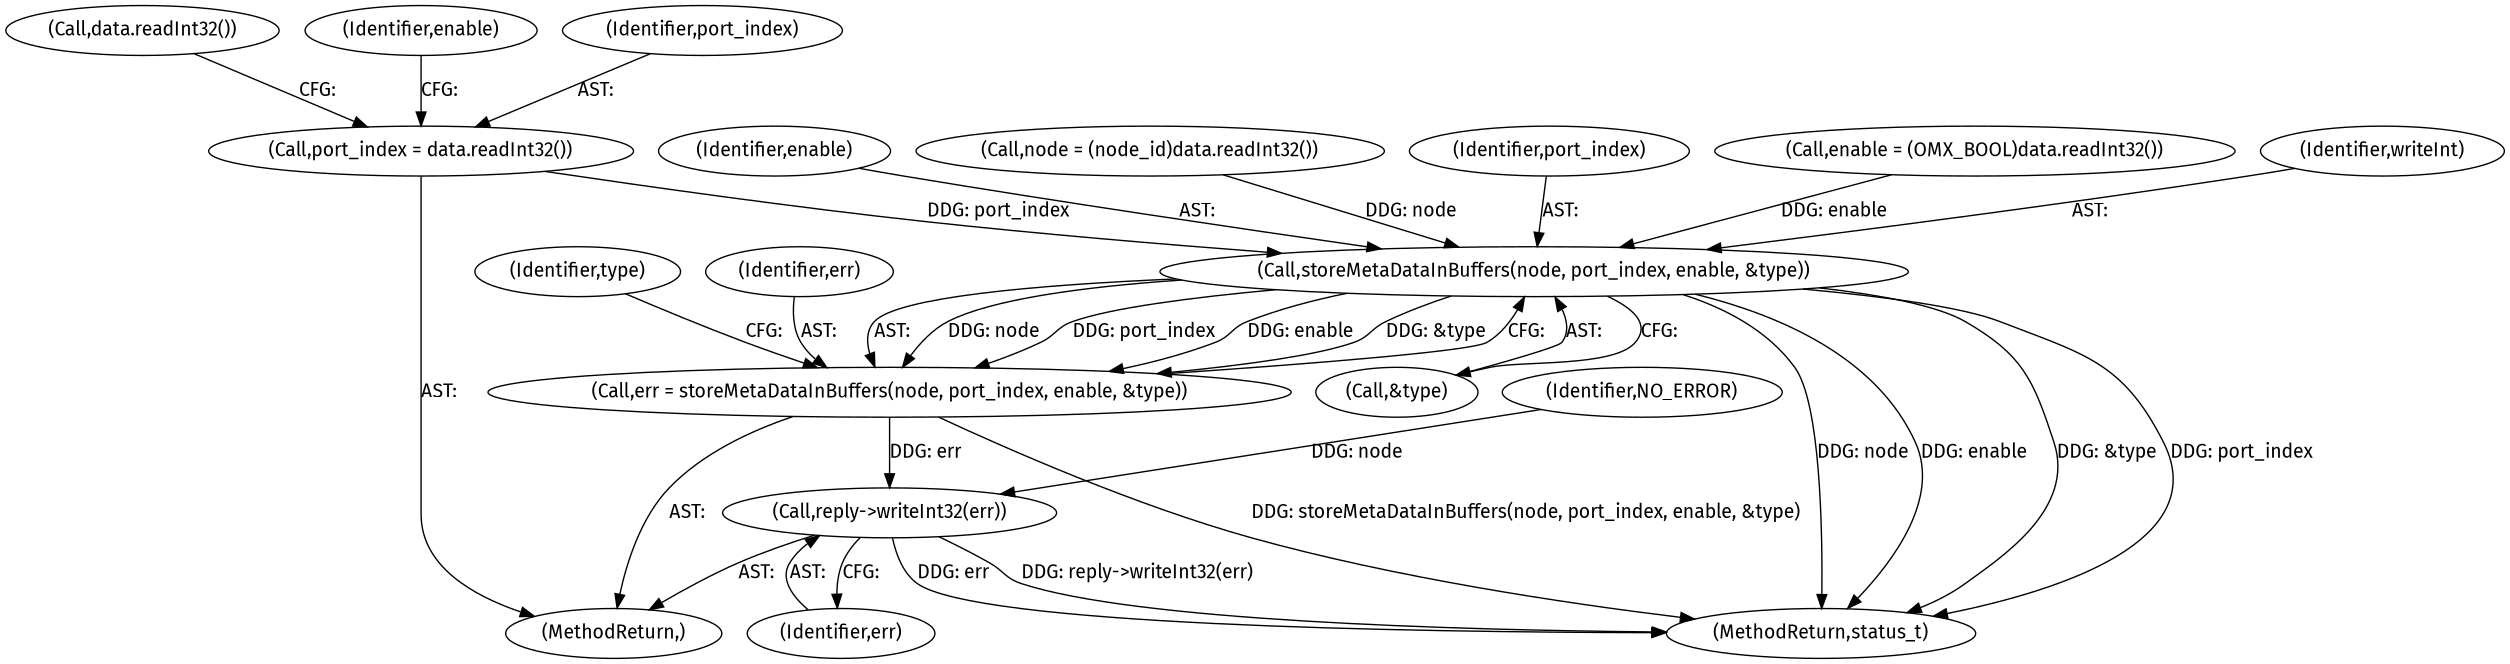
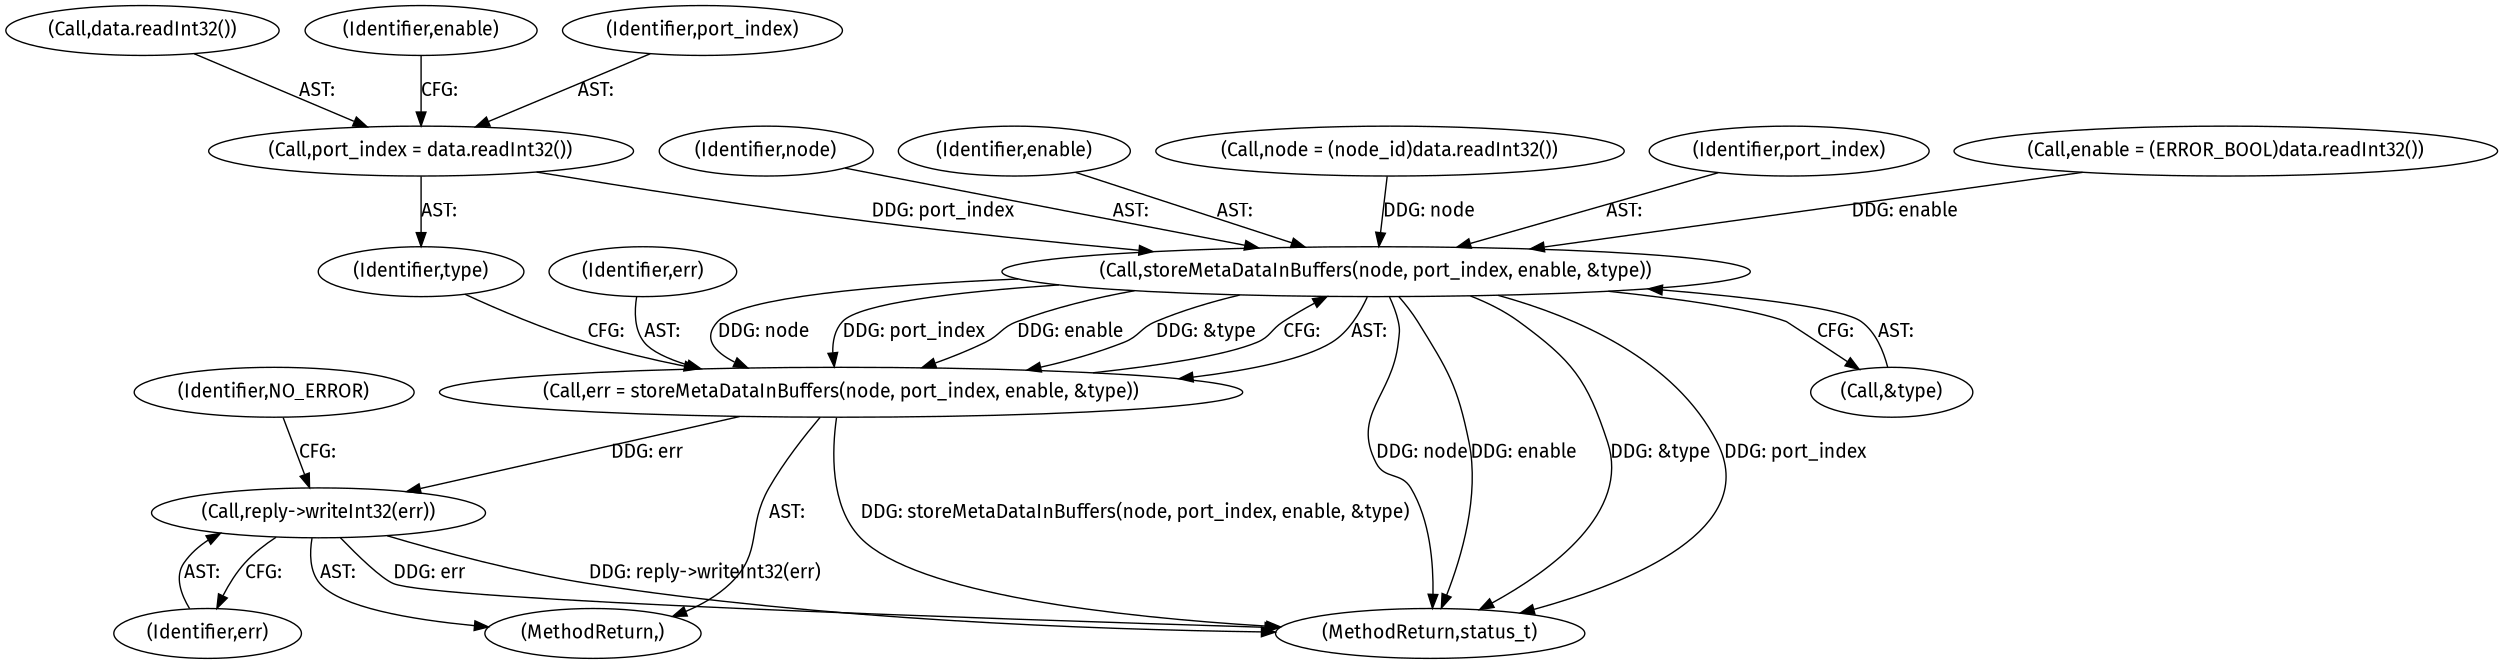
  digraph {
    fontname="Fira Sans"
    node [fontname="Fira Sans"]
    edge [fontname="Fira Sans"]
    n1 [label="(Call,port_index = data.readInt32())"]
    n2 [label="(Call,storeMetaDataInBuffers(node, port_index, enable, &type))"]
    n3 [label="(MethodReturn,)"]
    n4 [label="(Call,err = storeMetaDataInBuffers(node, port_index, enable, &type))"]
    n5 [label="(Call,&type)"]
    n6 [label="(MethodReturn,status_t)"]
    n7 [label="(Call,data.readInt32())"]
    n8 [label="(Call,reply->writeInt32(err))"]
    n9 [label="(Identifier,err)"]
-   n10 [label="(Call,enable = (OMX_BOOL)data.readInt32())"]
+   n10 [label="(Call,enable = (ERROR_BOOL)data.readInt32())"]
    n11 [label="(Identifier,NO_ERROR)"]
    n12 [label="(Identifier,type)"]
    n13 [label="(Identifier,enable)"]
    n14 [label="(Identifier,port_index)"]
-   n15 [label="(Identifier,writeInt)"]
+   n15 [label="(Identifier,node)"]
    n16 [label="(Identifier,enable)"]
    n17 [label="(Call,node = (node_id)data.readInt32())"]
    n18 [label="(Identifier,err)"]
    n19 [label="(Identifier,port_index)"]
    n1 -> n2 [label="DDG: port_index"]
-   n1 -> n3 [label="AST: "]
+   n1 -> n12 [label="AST: "]
    n2 -> n4 [label="AST: "]
    n2 -> n4 [label="DDG: node"]
    n2 -> n4 [label="DDG: port_index"]
    n2 -> n4 [label="DDG: enable"]
    n2 -> n4 [label="DDG: &type"]
    n2 -> n5 [label="CFG: "]
    n2 -> n6 [label="DDG: &type"]
    n2 -> n6 [label="DDG: port_index"]
    n2 -> n6 [label="DDG: node"]
    n2 -> n6 [label="DDG: enable"]
    n4 -> n2 [label="CFG: "]
    n4 -> n3 [label="AST: "]
    n4 -> n6 [label="DDG: storeMetaDataInBuffers(node, port_index, enable, &type)"]
    n4 -> n8 [label="DDG: err"]
    n5 -> n2 [label="AST: "]
-   n7 -> n1 [label="CFG: "]
+   n7 -> n1 [label="AST: "]
    n8 -> n3 [label="AST: "]
    n8 -> n6 [label="DDG: err"]
    n8 -> n6 [label="DDG: reply->writeInt32(err)"]
    n8 -> n9 [label="CFG: "]
    n9 -> n8 [label="AST: "]
    n10 -> n2 [label="DDG: enable"]
-   n11 -> n8 [label="DDG: node"]
+   n11 -> n8 [label="CFG: "]
    n12 -> n4 [label="CFG: "]
    n13 -> n1 [label="CFG: "]
    n14 -> n1 [label="AST: "]
    n15 -> n2 [label="AST: "]
    n16 -> n2 [label="AST: "]
    n17 -> n2 [label="DDG: node"]
    n18 -> n4 [label="AST: "]
    n19 -> n2 [label="AST: "]
  }
